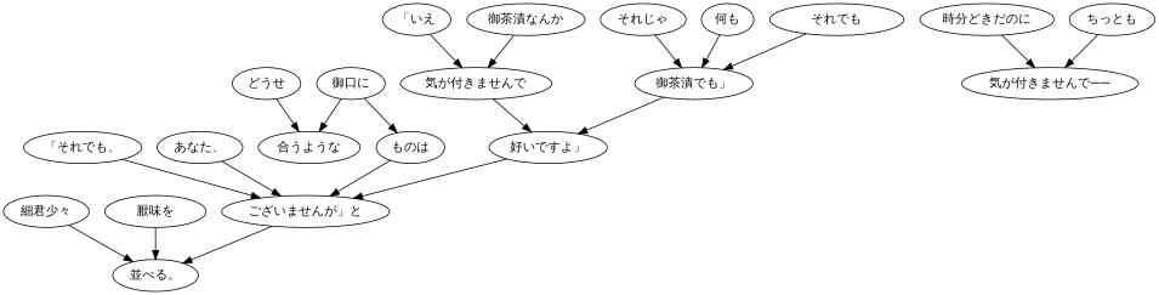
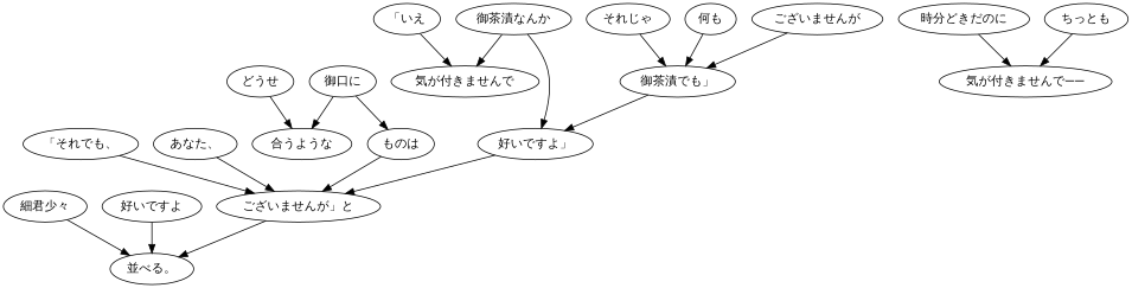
  digraph {
    fontname="Fira Sans"
    node [fontname="Fira Sans"]
    edge [fontname="Fira Sans"]
    n1 [label="御茶漬でも」"]
    n2 [label="好いですよ」"]
    n3 [label="時分どきだのに"]
    n4 [label="気が付きませんで——"]
    n5 [label="ちっとも"]
    n6 [label="それじゃ"]
    n7 [label="何も"]
-   n8 [label="それでも"]
+   n8 [label="ございませんが"]
    n9 [label="ございませんが」と"]
    n10 [label="「いえ"]
    n11 [label="気が付きませんで"]
    n12 [label="御茶漬なんか"]
    n13 [label="並べる。"]
    n14 [label="「それでも、"]
    n15 [label="あなた、"]
    n16 [label="どうせ"]
    n17 [label="合うような"]
    n18 [label="御口に"]
    n19 [label="ものは"]
    n20 [label="細君少々"]
-   n21 [label="厭味を"]
+   n21 [label="好いですよ"]
    n1 -> n2
    n2 -> n9
    n3 -> n4
    n5 -> n4
    n6 -> n1
    n7 -> n1
    n8 -> n1
    n9 -> n13
    n10 -> n11
-   n11 -> n2
+   n12 -> n2
    n12 -> n11
    n14 -> n9
    n15 -> n9
    n16 -> n17
    n18 -> n17
    n18 -> n19
    n19 -> n9
    n20 -> n13
    n21 -> n13
  }
